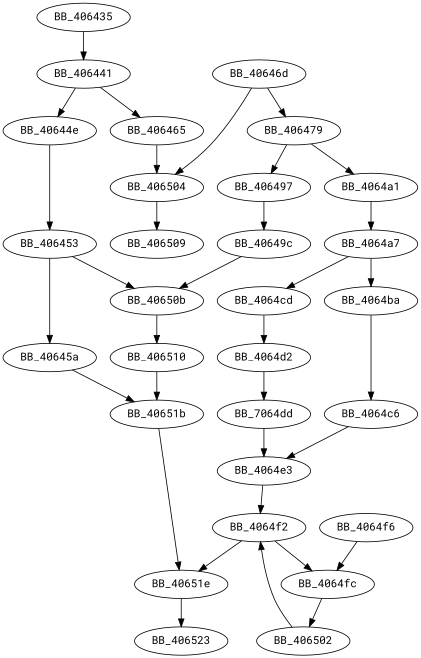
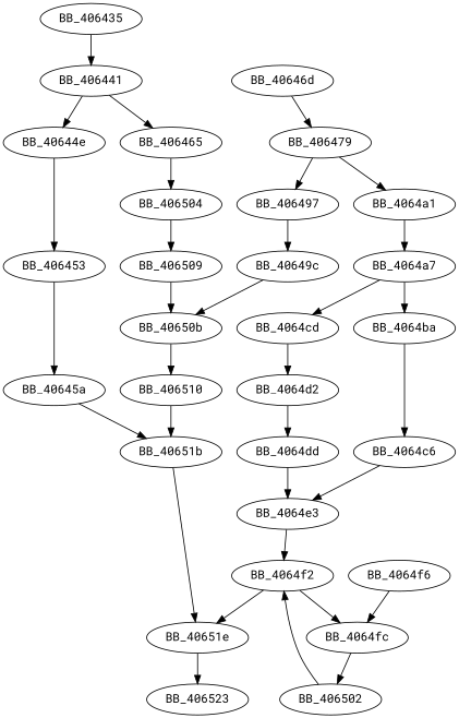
  digraph {
    fontname="Roboto Mono"
    node [fontname="Roboto Mono"]
    edge [fontname="Roboto Mono"]
    BB_406435
    BB_406441
    BB_40644e
    BB_406465
    BB_406453
    BB_406504
    BB_40645a
    BB_40646d
    BB_406479
    BB_406509
    BB_40651b
    BB_40651e
    BB_406523
    BB_406497
    BB_4064a1
    BB_40650b
    BB_40649c
    BB_4064a7
    BB_4064ba
    BB_4064cd
    BB_406510
    BB_4064c6
    BB_4064d2
    BB_4064e3
-   BB_4064dd [label=BB_7064dd]
+   BB_4064dd
    BB_4064f2
    BB_4064fc
    BB_406502
    BB_4064f6
    BB_406435 -> BB_406441
    BB_406441 -> BB_40644e
    BB_406441 -> BB_406465
    BB_40644e -> BB_406453
    BB_406465 -> BB_406504
    BB_406453 -> BB_40645a
    BB_406504 -> BB_406509
    BB_40645a -> BB_40651b
-   BB_40646d -> BB_406504
    BB_40646d -> BB_406479
    BB_406479 -> BB_406497
    BB_406479 -> BB_4064a1
-   BB_406453 -> BB_40650b
+   BB_406509 -> BB_40650b
    BB_40651b -> BB_40651e
    BB_40651e -> BB_406523
    BB_406497 -> BB_40649c
    BB_4064a1 -> BB_4064a7
    BB_40650b -> BB_406510
    BB_40649c -> BB_40650b
    BB_4064a7 -> BB_4064ba
    BB_4064a7 -> BB_4064cd
    BB_4064ba -> BB_4064c6
    BB_4064cd -> BB_4064d2
    BB_406510 -> BB_40651b
    BB_4064c6 -> BB_4064e3
    BB_4064d2 -> BB_4064dd
    BB_4064e3 -> BB_4064f2
    BB_4064dd -> BB_4064e3
    BB_4064f2 -> BB_40651e
    BB_4064f2 -> BB_4064fc
    BB_4064fc -> BB_406502
    BB_406502 -> BB_4064f2
    BB_4064f6 -> BB_4064fc
  }
